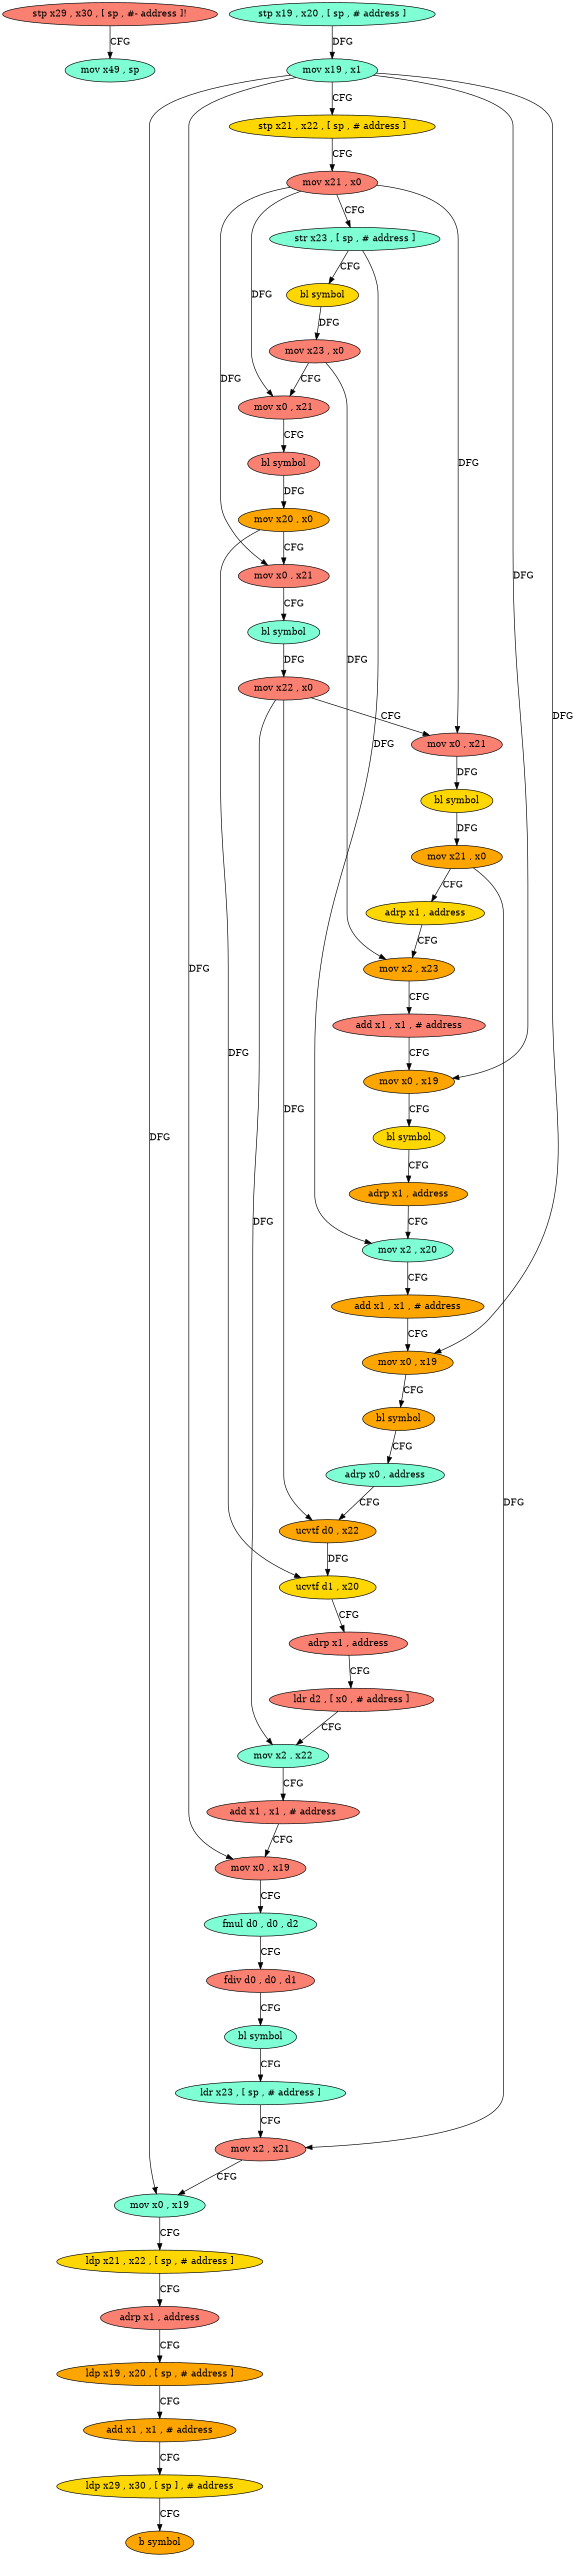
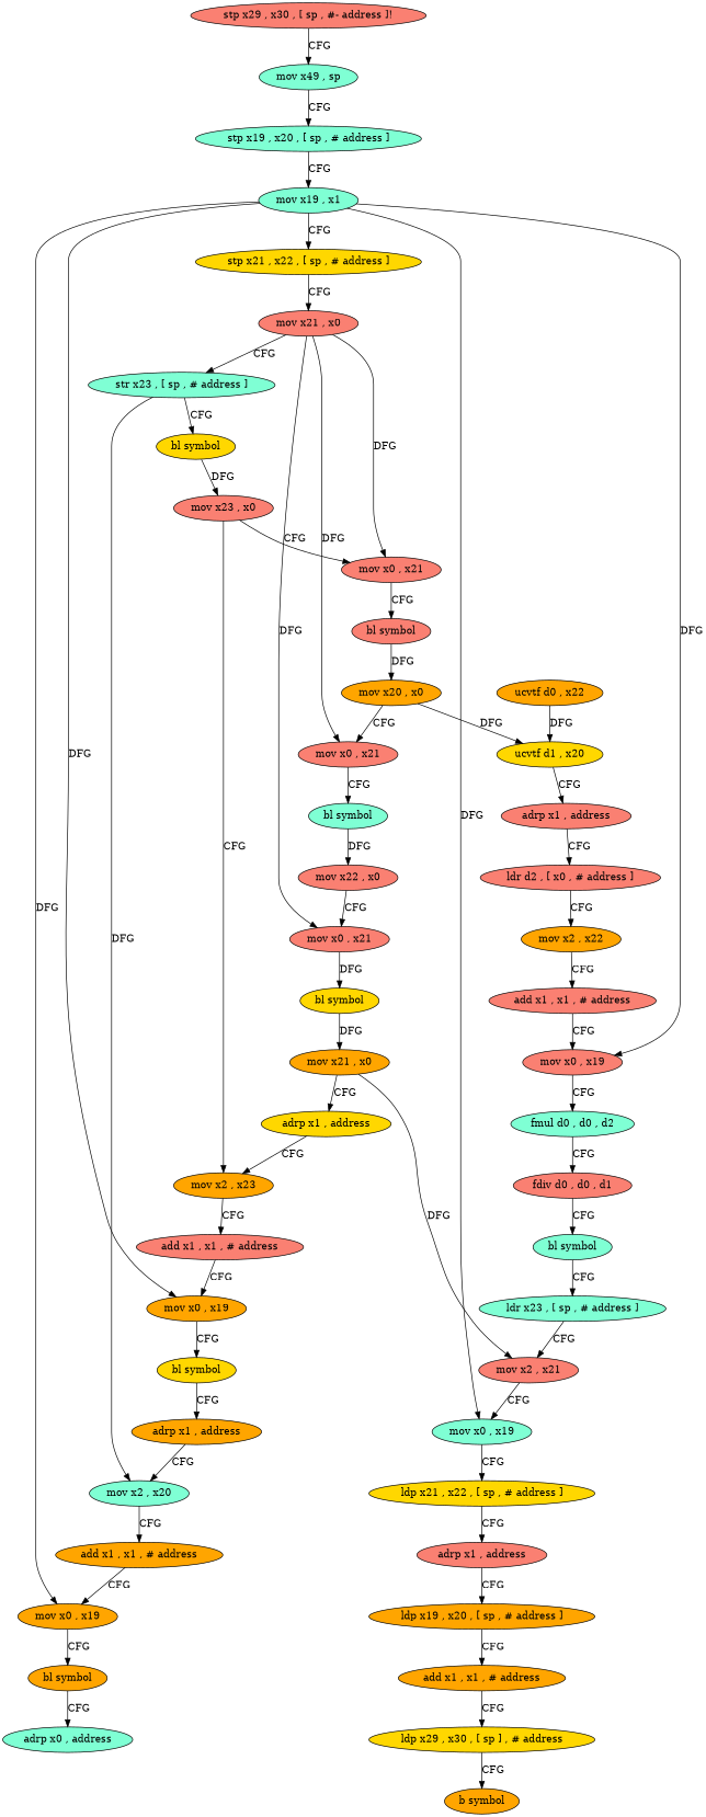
  digraph {
    node [fillcolor=salmon style=filled]
    n1 [label="stp x29 , x30 , [ sp , #- address ]!"]
    n2 [fillcolor=aquamarine label="mov x49 , sp"]
    n3 [fillcolor=aquamarine label="stp x19 , x20 , [ sp , # address ]"]
    n4 [fillcolor=aquamarine label="mov x19 , x1"]
    n5 [fillcolor=gold label="stp x21 , x22 , [ sp , # address ]"]
    n6 [fillcolor=orange label="mov x0 , x19"]
    n7 [fillcolor=orange label="mov x0 , x19"]
    n8 [label="mov x0 , x19"]
    n9 [fillcolor=aquamarine label="mov x0 , x19"]
    n10 [label="mov x21 , x0"]
    n11 [fillcolor=gold label="bl symbol"]
    n12 [fillcolor=orange label="bl symbol"]
    n13 [fillcolor=aquamarine label="fmul d0 , d0 , d2"]
    n14 [fillcolor=gold label="ldp x21 , x22 , [ sp , # address ]"]
    n15 [fillcolor=aquamarine label="str x23 , [ sp , # address ]"]
    n16 [label="mov x0 , x21"]
    n17 [label="mov x0 , x21"]
    n18 [label="mov x0 , x21"]
    n19 [fillcolor=gold label="bl symbol"]
    n20 [fillcolor=aquamarine label="mov x2 , x20"]
    n21 [label="bl symbol"]
    n22 [fillcolor=aquamarine label="bl symbol"]
    n23 [fillcolor=gold label="bl symbol"]
    n24 [label="mov x23 , x0"]
    n25 [fillcolor=orange label="mov x2 , x23"]
    n26 [label="add x1 , x1 , # address"]
    n27 [fillcolor=orange label="mov x20 , x0"]
    n28 [fillcolor=gold label="ucvtf d1 , x20"]
    n29 [fillcolor=orange label="add x1 , x1 , # address"]
    n30 [label="adrp x1 , address"]
    n31 [label="mov x22 , x0"]
    n32 [fillcolor=orange label="ucvtf d0 , x22"]
-   n33 [fillcolor=aquamarine label="mov x2 , x22"]
+   n33 [fillcolor=orange label="mov x2 , x22"]
    n34 [label="add x1 , x1 , # address"]
    n35 [fillcolor=orange label="mov x21 , x0"]
    n36 [fillcolor=gold label="adrp x1 , address"]
    n37 [label="mov x2 , x21"]
    n38 [fillcolor=orange label="adrp x1 , address"]
    n39 [fillcolor=aquamarine label="adrp x0 , address"]
    n40 [label="ldr d2 , [ x0 , # address ]"]
    n41 [label="fdiv d0 , d0 , d1"]
    n42 [fillcolor=aquamarine label="bl symbol"]
    n43 [fillcolor=aquamarine label="ldr x23 , [ sp , # address ]"]
    n44 [label="adrp x1 , address"]
    n45 [fillcolor=orange label="ldp x19 , x20 , [ sp , # address ]"]
    n46 [fillcolor=orange label="add x1 , x1 , # address"]
    n47 [fillcolor=gold label="ldp x29 , x30 , [ sp ] , # address"]
    n48 [fillcolor=orange label="b symbol"]
    n1 -> n2 [label=CFG]
-   n3 -> n4 [label=DFG]
+   n2 -> n3 [label=CFG]
+   n3 -> n4 [label=CFG]
    n4 -> n5 [label=CFG]
    n4 -> n6 [label=DFG]
    n4 -> n7 [label=DFG]
    n4 -> n8 [label=DFG]
    n4 -> n9 [label=DFG]
    n5 -> n10 [label=CFG]
    n6 -> n11 [label=CFG]
    n7 -> n12 [label=CFG]
    n8 -> n13 [label=CFG]
    n9 -> n14 [label=CFG]
    n10 -> n15 [label=CFG]
    n10 -> n16 [label=DFG]
    n10 -> n17 [label=DFG]
    n10 -> n18 [label=DFG]
    n11 -> n38 [label=CFG]
    n12 -> n39 [label=CFG]
    n13 -> n41 [label=CFG]
    n14 -> n44 [label=CFG]
    n15 -> n19 [label=CFG]
    n15 -> n20 [label=DFG]
    n16 -> n21 [label=CFG]
    n17 -> n22 [label=CFG]
    n18 -> n23 [label=DFG]
    n19 -> n24 [label=DFG]
    n20 -> n29 [label=CFG]
    n21 -> n27 [label=DFG]
    n22 -> n31 [label=DFG]
    n23 -> n35 [label=DFG]
    n24 -> n16 [label=CFG]
-   n24 -> n25 [label=DFG]
+   n24 -> n25 [label=CFG]
    n25 -> n26 [label=CFG]
    n26 -> n6 [label=CFG]
    n27 -> n17 [label=CFG]
    n27 -> n28 [label=DFG]
    n28 -> n30 [label=CFG]
    n29 -> n7 [label=CFG]
    n30 -> n40 [label=CFG]
    n31 -> n18 [label=CFG]
-   n31 -> n32 [label=DFG]
-   n31 -> n33 [label=DFG]
    n32 -> n28 [label=DFG]
    n33 -> n34 [label=CFG]
    n34 -> n8 [label=CFG]
    n35 -> n36 [label=CFG]
    n35 -> n37 [label=DFG]
    n36 -> n25 [label=CFG]
    n37 -> n9 [label=CFG]
    n38 -> n20 [label=CFG]
-   n39 -> n32 [label=CFG]
    n40 -> n33 [label=CFG]
    n41 -> n42 [label=CFG]
    n42 -> n43 [label=CFG]
    n43 -> n37 [label=CFG]
    n44 -> n45 [label=CFG]
    n45 -> n46 [label=CFG]
    n46 -> n47 [label=CFG]
    n47 -> n48 [label=CFG]
  }
